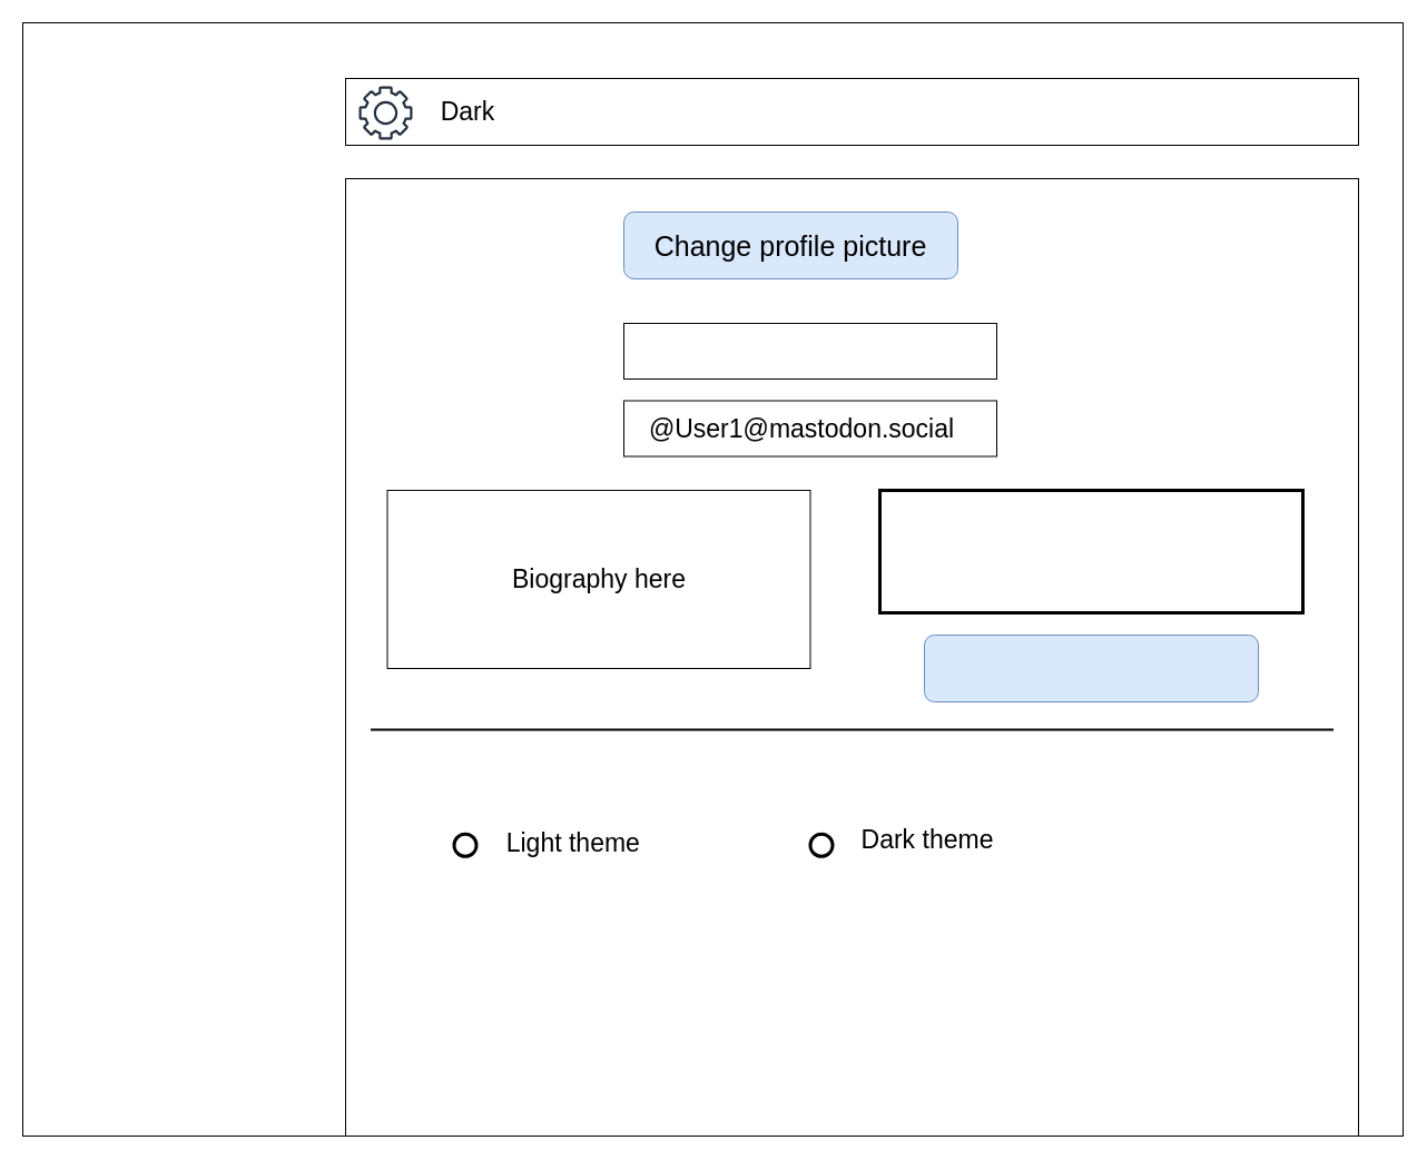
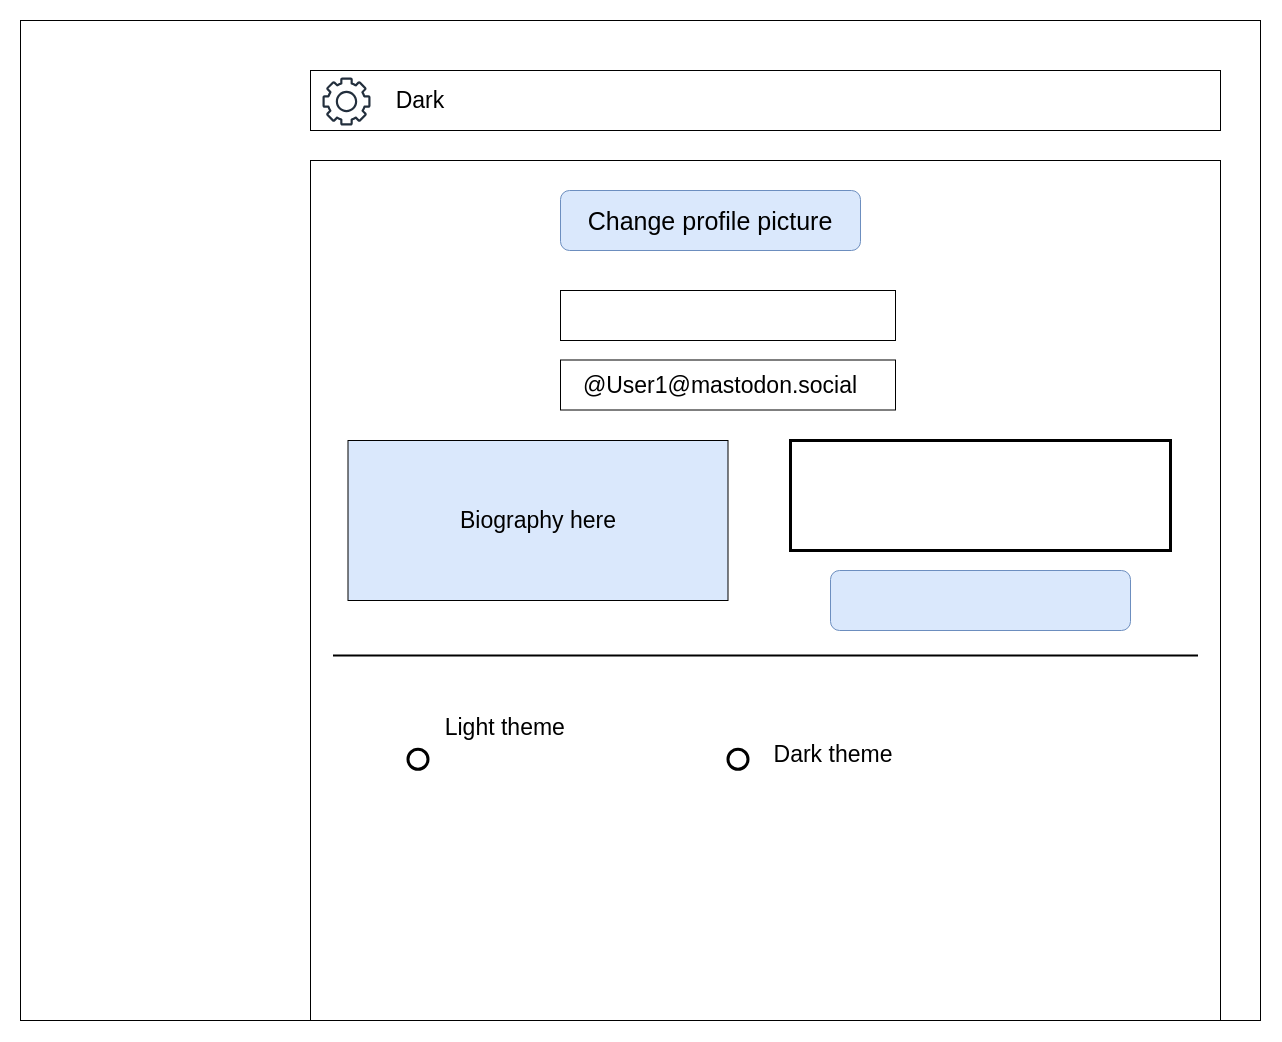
  <mxCell id="0" />
  <mxCell id="1" parent="0" />
  <mxCell id="2" value="" style="rounded=0;whiteSpace=wrap;html=1;fontSize=25;" vertex="1" parent="1"><mxGeometry x="565" y="290" width="335" height="50" as="geometry" /></mxCell>
  <mxCell id="3" value="" style="rounded=0;whiteSpace=wrap;html=1;fontFamily=Helvetica;fontSize=19;" vertex="1" parent="1"><mxGeometry x="20" y="20" width="1240" height="1000" as="geometry" /></mxCell>
  <mxCell id="4" value="" style="rounded=0;whiteSpace=wrap;html=1;align=left;" vertex="1" parent="1"><mxGeometry x="310" y="70" width="910" height="60" as="geometry" /></mxCell>
  <mxCell id="5" value="&lt;font style=&quot;font-size: 23px;&quot;&gt;Dark&lt;/font&gt;" style="text;html=1;strokeColor=none;fillColor=none;align=center;verticalAlign=middle;whiteSpace=wrap;rounded=0;fontSize=21;" vertex="1" parent="1"><mxGeometry x="370" y="75" width="100" height="50" as="geometry" /></mxCell>
  <mxCell id="6" value="" style="shape=image;html=1;verticalAlign=top;verticalLabelPosition=bottom;labelBackgroundColor=#ffffff;imageAspect=0;aspect=fixed;image=https://cdn1.iconfinder.com/data/icons/sea-24/32/Artboard_10sea-128.png;fontSize=23;" vertex="1" parent="1"><mxGeometry x="80" y="68.5" width="160" height="160" as="geometry" /></mxCell>
  <mxCell id="7" value="" style="rounded=0;whiteSpace=wrap;html=1;fontFamily=Helvetica;fontSize=23;" vertex="1" parent="1"><mxGeometry x="310" y="160" width="910" height="860" as="geometry" /></mxCell>
  <mxCell id="8" value="" style="shape=image;html=1;verticalAlign=top;verticalLabelPosition=bottom;labelBackgroundColor=#ffffff;imageAspect=0;aspect=fixed;image=https://cdn1.iconfinder.com/data/icons/ui-essential-17/32/UI_Essential_Outline_1_essential-app-ui-avatar-profile-user-account-128.png;fontFamily=Helvetica;fontSize=23;" vertex="1" parent="1"><mxGeometry x="350" y="200" width="180" height="180" as="geometry" /></mxCell>
  <mxCell id="9" value="" style="line;strokeWidth=2;html=1;fontFamily=Helvetica;fontSize=23;" vertex="1" parent="1"><mxGeometry x="332.5" y="650" width="865" height="10" as="geometry" /></mxCell>
  <mxCell id="10" value="" style="sketch=0;outlineConnect=0;fontColor=#232F3E;gradientColor=none;fillColor=#232F3D;strokeColor=none;dashed=0;verticalLabelPosition=bottom;verticalAlign=top;align=center;html=1;fontSize=12;fontStyle=0;aspect=fixed;pointerEvents=1;shape=mxgraph.aws4.gear;fontFamily=Helvetica;" vertex="1" parent="1"><mxGeometry x="322" y="77" width="48" height="48" as="geometry" /></mxCell>
  <mxCell id="11" value="" style="rounded=0;whiteSpace=wrap;html=1;fontSize=25;" vertex="1" parent="1"><mxGeometry x="560" y="359.5" width="335" height="50" as="geometry" /></mxCell>
  <mxCell id="12" value="" style="rounded=1;whiteSpace=wrap;html=1;fillColor=#dae8fc;strokeColor=#6c8ebf;" vertex="1" parent="1"><mxGeometry x="560" y="190" width="300" height="60" as="geometry" /></mxCell>
  <mxCell id="13" value="&lt;font style=&quot;font-size: 25px;&quot;&gt;Change profile picture&lt;/font&gt;" style="text;html=1;strokeColor=none;fillColor=none;align=center;verticalAlign=middle;whiteSpace=wrap;rounded=0;fontSize=13;" vertex="1" parent="1"><mxGeometry x="570" y="205" width="280" height="30" as="geometry" /></mxCell>
  <mxCell id="14" value="@User1@mastodon.social" style="text;html=1;strokeColor=none;fillColor=none;align=center;verticalAlign=middle;whiteSpace=wrap;rounded=0;fontSize=23;fontFamily=Helvetica;" vertex="1" parent="1"><mxGeometry x="690" y="369.5" width="60" height="30" as="geometry" /></mxCell>
  <mxCell id="15" value="" style="rounded=0;whiteSpace=wrap;html=1;fontSize=25;" vertex="1" parent="1"><mxGeometry x="560" y="290" width="335" height="50" as="geometry" /></mxCell>
- <mxCell id="16" value="&lt;font style=&quot;font-size: 23px;&quot;&gt;Light theme&amp;nbsp;&lt;/font&gt;" style="text;html=1;strokeColor=none;fillColor=none;align=center;verticalAlign=middle;whiteSpace=wrap;rounded=0;fontSize=30;" vertex="1" parent="1"><mxGeometry x="427.5" y="738.75" width="180" height="30" as="geometry" /></mxCell>
+ <mxCell id="16" value="&lt;font style=&quot;font-size: 23px;&quot;&gt;Light theme&amp;nbsp;&lt;/font&gt;" style="text;html=1;strokeColor=none;fillColor=none;align=center;verticalAlign=middle;whiteSpace=wrap;rounded=0;fontSize=30;" vertex="1" parent="1"><mxGeometry x="417.5" y="708.75" width="180" height="30" as="geometry" /></mxCell>
  <mxCell id="17" value="Dark theme" style="text;html=1;strokeColor=none;fillColor=none;align=center;verticalAlign=middle;whiteSpace=wrap;rounded=0;fontSize=23;" vertex="1" parent="1"><mxGeometry x="727.5" y="738.75" width="210" height="30" as="geometry" /></mxCell>
  <mxCell id="18" value="" style="ellipse;whiteSpace=wrap;html=1;fontSize=23;strokeWidth=3;" vertex="1" parent="1"><mxGeometry x="407.5" y="748.75" width="20" height="20" as="geometry" /></mxCell>
  <mxCell id="19" value="" style="ellipse;whiteSpace=wrap;html=1;fontSize=23;strokeWidth=3;" vertex="1" parent="1"><mxGeometry x="727.5" y="748.75" width="20" height="20" as="geometry" /></mxCell>
- <mxCell id="20" value="Biography here" style="rounded=0;whiteSpace=wrap;html=1;strokeWidth=1;fontSize=23;" vertex="1" parent="1"><mxGeometry x="347.5" y="440" width="380" height="160" as="geometry" /></mxCell>
+ <mxCell id="20" value="Biography here" style="rounded=0;whiteSpace=wrap;html=1;strokeWidth=1;fontSize=23;fillColor=#dae8fc;" vertex="1" parent="1"><mxGeometry x="347.5" y="440" width="380" height="160" as="geometry" /></mxCell>
  <mxCell id="21" value="" style="rounded=0;whiteSpace=wrap;html=1;strokeWidth=3;fontSize=23;" vertex="1" parent="1"><mxGeometry x="790" y="440" width="380" height="110" as="geometry" /></mxCell>
  <mxCell id="22" value="" style="rounded=1;whiteSpace=wrap;html=1;fillColor=#dae8fc;strokeColor=#6c8ebf;" vertex="1" parent="1"><mxGeometry x="830" y="570" width="300" height="60" as="geometry" /></mxCell>
